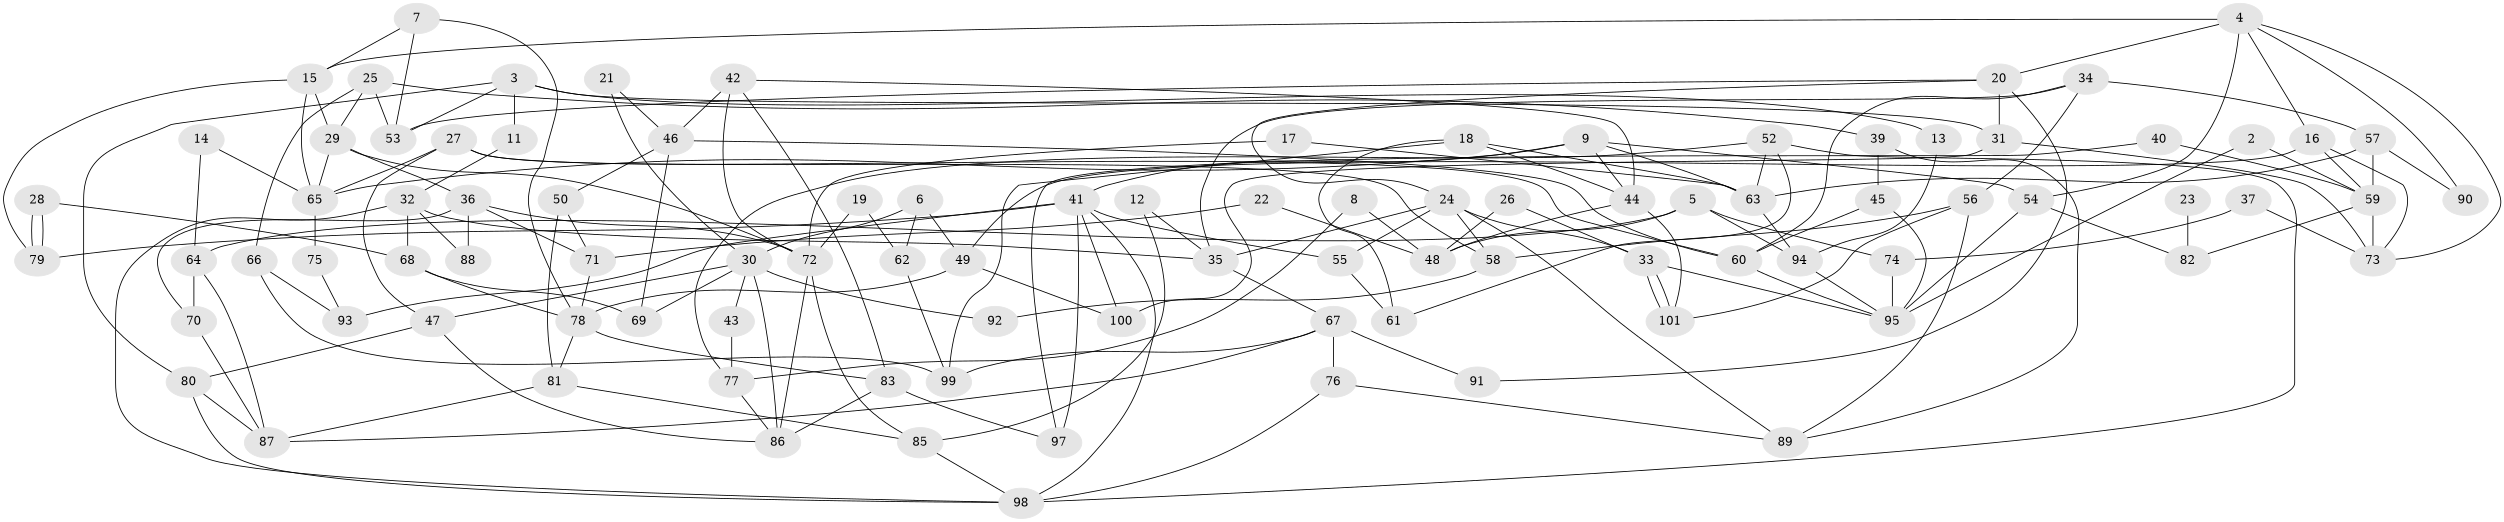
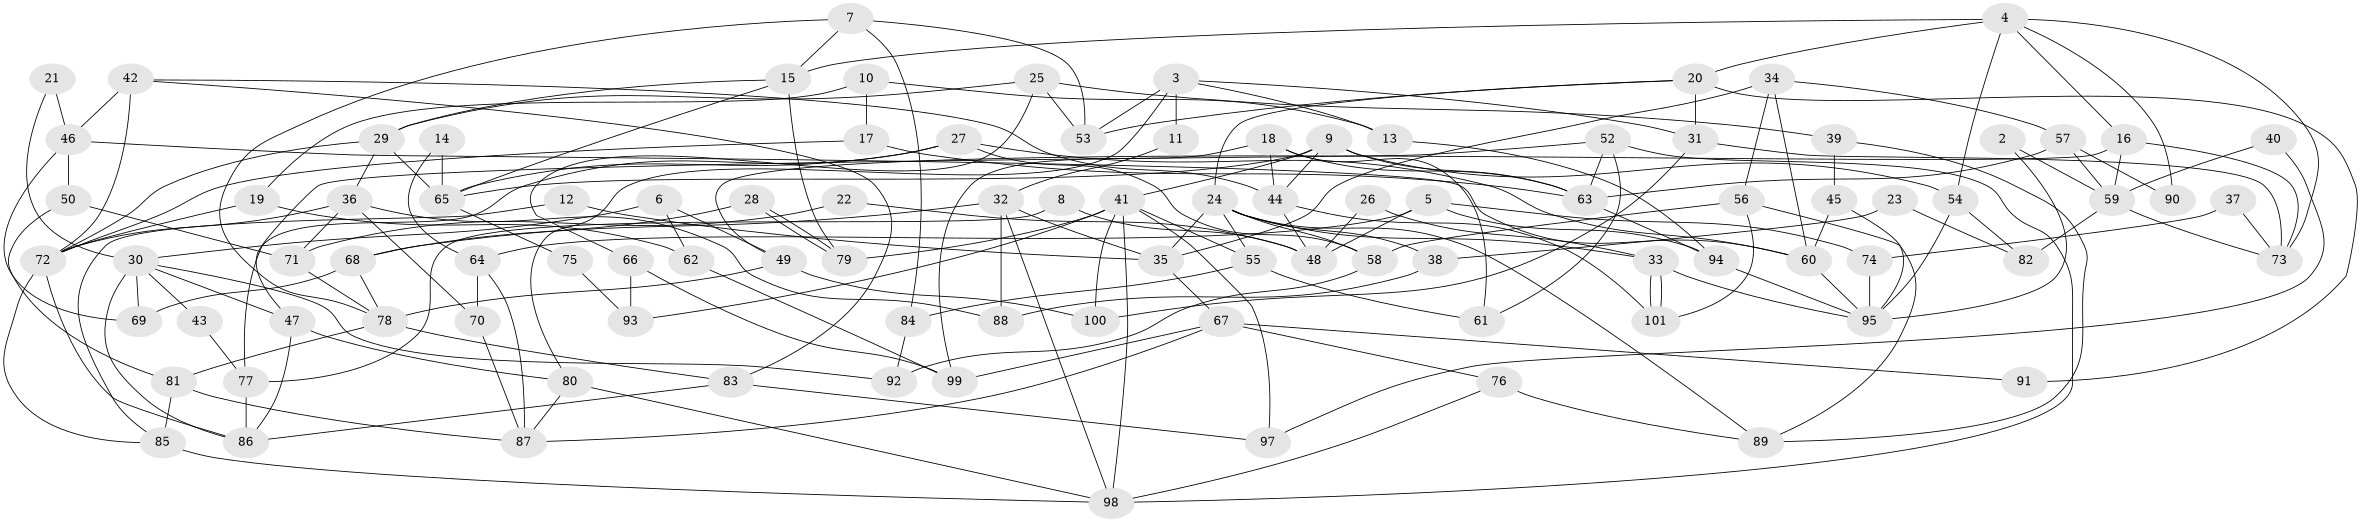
  graph {
    node [color=gray90 style=filled]
    28
    79
    68
    32
    35
    88
    98
    85
    2
    59
    95
    73
    82
    3
    11
    13
    31
    53
    80
    94
    100
    87
    4
    15
    16
    20
    54
    90
    65
    29
    49
    24
    91
    5
    48
    64
    74
    70
    6
    30
    62
    47
    43
    69
    86
    92
    78
    99
    7
+   84
    83
    81
    8
    77
    9
    41
    44
    63
    55
    97
    93
    101
    75
+   10
    17
    19
    72
    12
    67
    14
    36
    18
    61
+   38
    33
    58
    89
    21
    46
    60
    50
    22
    71
    23
    25
    39
    66
    45
    26
    27
    34
    56
    57
    76
    37
    40
    42
    52
    28 -- 79
    28 -- 79
    28 -- 68
    68 -- 69
    68 -- 78
    32 -- 68
    32 -- 35
    32 -- 88
    32 -- 98
    35 -- 67
    85 -- 98
    2 -- 59
    2 -- 95
    59 -- 73
    59 -- 82
    3 -- 11
    3 -- 13
    3 -- 31
    3 -- 53
    3 -- 80
    11 -- 32
    13 -- 94
    31 -- 73
    31 -- 100
    80 -- 98
    80 -- 87
    94 -- 95
    4 -- 73
    4 -- 15
    4 -- 16
    4 -- 20
    4 -- 54
    4 -- 90
    15 -- 79
    15 -- 65
    15 -- 29
    16 -- 59
    16 -- 73
    16 -- 49
    20 -- 31
    20 -- 53
    20 -- 24
    20 -- 91
    54 -- 95
    54 -- 82
    65 -- 75
    29 -- 65
    29 -- 72
    29 -- 36
    49 -- 100
    49 -- 78
    24 -- 35
    24 -- 55
+   24 -- 38
    24 -- 33
    24 -- 58
    24 -- 89
    5 -- 94
    5 -- 48
    5 -- 64
    5 -- 74
    64 -- 87
    64 -- 70
    74 -- 95
    70 -- 87
    6 -- 49
    6 -- 30
    6 -- 62
    30 -- 47
    30 -- 43
    30 -- 69
    30 -- 86
    30 -- 92
    62 -- 99
    47 -- 80
    47 -- 86
    43 -- 77
    78 -- 83
    78 -- 81
    7 -- 53
    7 -- 15
    7 -- 78
+   7 -- 84
+   84 -- 92
    83 -- 86
    83 -- 97
    81 -- 85
    81 -- 87
    8 -- 48
    8 -- 77
    77 -- 86
    9 -- 54
    9 -- 65
    9 -- 41
    9 -- 44
    9 -- 63
    41 -- 79
    41 -- 98
    41 -- 100
    41 -- 55
    41 -- 97
    41 -- 93
    44 -- 48
    44 -- 101
    63 -- 94
+   55 -- 84
    55 -- 61
    75 -- 93
+   10 -- 13
+   10 -- 17
+   10 -- 19
    17 -- 63
    17 -- 72
    19 -- 62
    19 -- 72
    72 -- 85
    72 -- 86
    12 -- 35
    12 -- 85
    67 -- 87
    67 -- 91
    67 -- 99
    67 -- 76
    14 -- 65
    14 -- 64
    36 -- 88
    36 -- 70
    36 -- 72
    36 -- 71
    18 -- 99
    18 -- 44
    18 -- 63
    18 -- 61
+   38 -- 88
    33 -- 95
    33 -- 101
    33 -- 101
    58 -- 92
    21 -- 30
    21 -- 46
    46 -- 69
    46 -- 60
    46 -- 50
    60 -- 95
    50 -- 81
    50 -- 71
    22 -- 48
    22 -- 71
    71 -- 78
    23 -- 82
+   23 -- 38
    25 -- 53
    25 -- 29
    25 -- 39
    25 -- 66
    39 -- 89
    39 -- 45
    66 -- 99
    66 -- 93
    45 -- 95
    45 -- 60
    26 -- 48
    26 -- 33
    27 -- 65
    27 -- 47
    27 -- 58
    27 -- 60
    34 -- 35
    34 -- 60
    34 -- 56
    34 -- 57
    56 -- 101
    56 -- 58
    56 -- 89
    57 -- 59
    57 -- 90
    57 -- 63
    76 -- 98
    76 -- 89
    37 -- 73
    37 -- 74
    40 -- 59
    40 -- 97
    42 -- 83
    42 -- 44
    42 -- 72
    42 -- 46
    52 -- 98
    52 -- 77
    52 -- 63
    52 -- 61
  }
